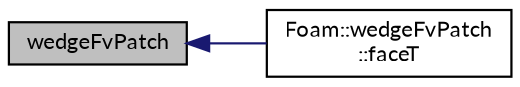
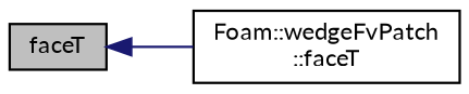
  digraph {
    rankdir=LR
    fontname=Lato
    node [color=black fontname=Lato fontsize=10 shape=record]
-   n1 [fillcolor=grey75 fontcolor=black height=0.2 label=wedgeFvPatch style=filled width=0.4]
+   n1 [fillcolor=grey75 fontcolor=black height=0.2 label=faceT style=filled width=0.4]
    n2 [height=0.2 label="Foam::wedgeFvPatch\l::faceT" width=0.4]
    n1 -> n2 [color=midnightblue dir=back fontname=Lato fontsize=10 labelfontname=Helvetica labelfontsize=10 style=solid]
  }
